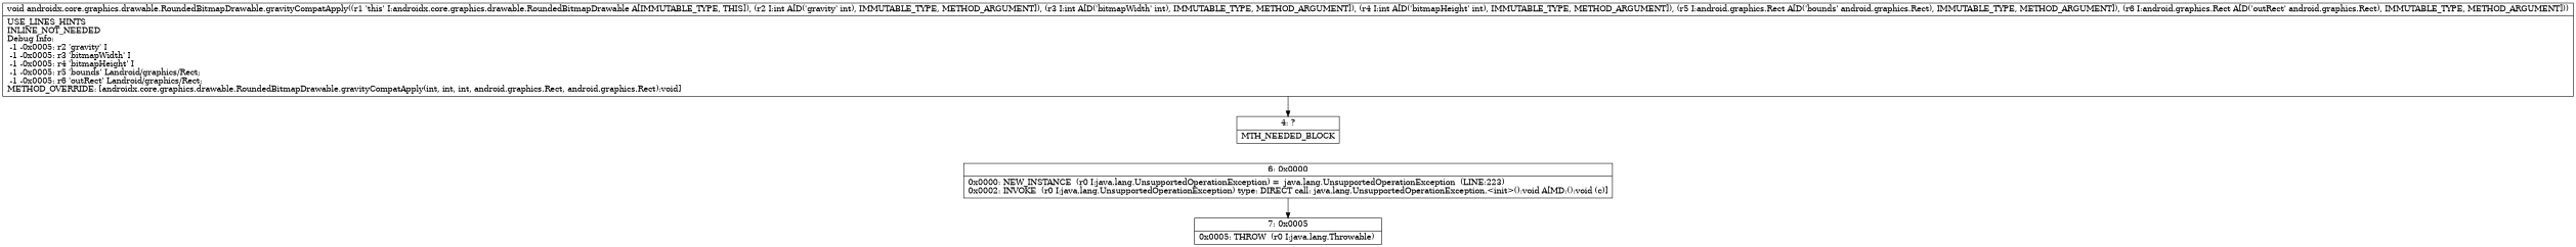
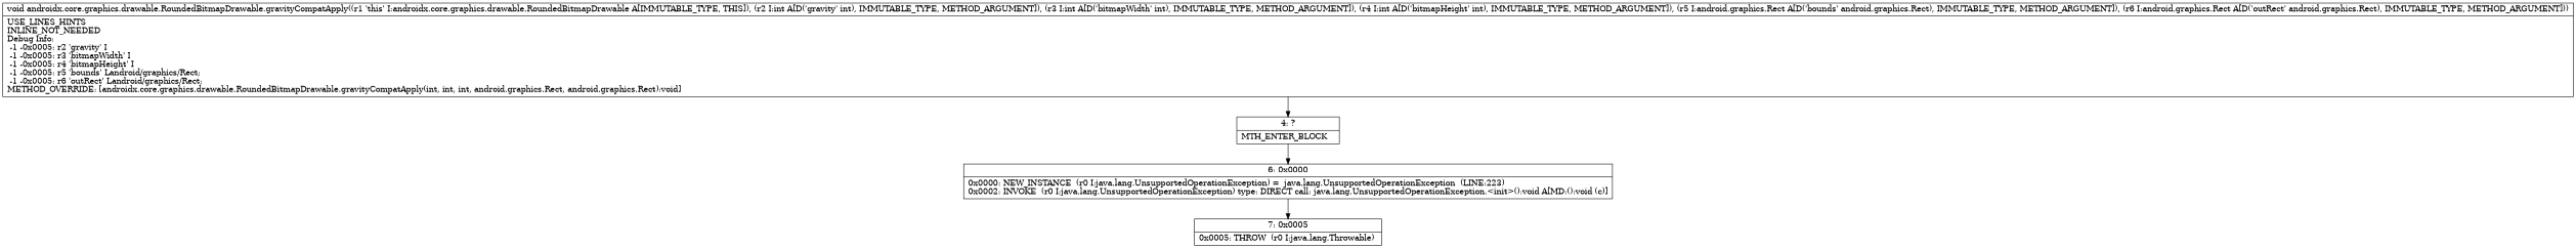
  digraph {
    node [shape=record]
-   n1 [label="{4\:\ ?|MTH_NEEDED_BLOCK\l}"]
+   n1 [label="{4\:\ ?|MTH_ENTER_BLOCK\l}"]
    n2 [label="{6\:\ 0x0000|0x0000: NEW_INSTANCE  (r0 I:java.lang.UnsupportedOperationException) =  java.lang.UnsupportedOperationException  (LINE:223)\l0x0002: INVOKE  (r0 I:java.lang.UnsupportedOperationException) type: DIRECT call: java.lang.UnsupportedOperationException.\<init\>():void A[MD:():void (c)]\l}"]
    n3 [label="{7\:\ 0x0005|0x0005: THROW  (r0 I:java.lang.Throwable) \l}"]
    n4 [label="{void androidx.core.graphics.drawable.RoundedBitmapDrawable.gravityCompatApply((r1 'this' I:androidx.core.graphics.drawable.RoundedBitmapDrawable A[IMMUTABLE_TYPE, THIS]), (r2 I:int A[D('gravity' int), IMMUTABLE_TYPE, METHOD_ARGUMENT]), (r3 I:int A[D('bitmapWidth' int), IMMUTABLE_TYPE, METHOD_ARGUMENT]), (r4 I:int A[D('bitmapHeight' int), IMMUTABLE_TYPE, METHOD_ARGUMENT]), (r5 I:android.graphics.Rect A[D('bounds' android.graphics.Rect), IMMUTABLE_TYPE, METHOD_ARGUMENT]), (r6 I:android.graphics.Rect A[D('outRect' android.graphics.Rect), IMMUTABLE_TYPE, METHOD_ARGUMENT]))  | USE_LINES_HINTS\lINLINE_NOT_NEEDED\lDebug Info:\l  \-1 \-0x0005: r2 'gravity' I\l  \-1 \-0x0005: r3 'bitmapWidth' I\l  \-1 \-0x0005: r4 'bitmapHeight' I\l  \-1 \-0x0005: r5 'bounds' Landroid\/graphics\/Rect;\l  \-1 \-0x0005: r6 'outRect' Landroid\/graphics\/Rect;\lMETHOD_OVERRIDE: [androidx.core.graphics.drawable.RoundedBitmapDrawable.gravityCompatApply(int, int, int, android.graphics.Rect, android.graphics.Rect):void]\l}"]
+   n1 -> n2
    n2 -> n3
    n4 -> n1
  }
